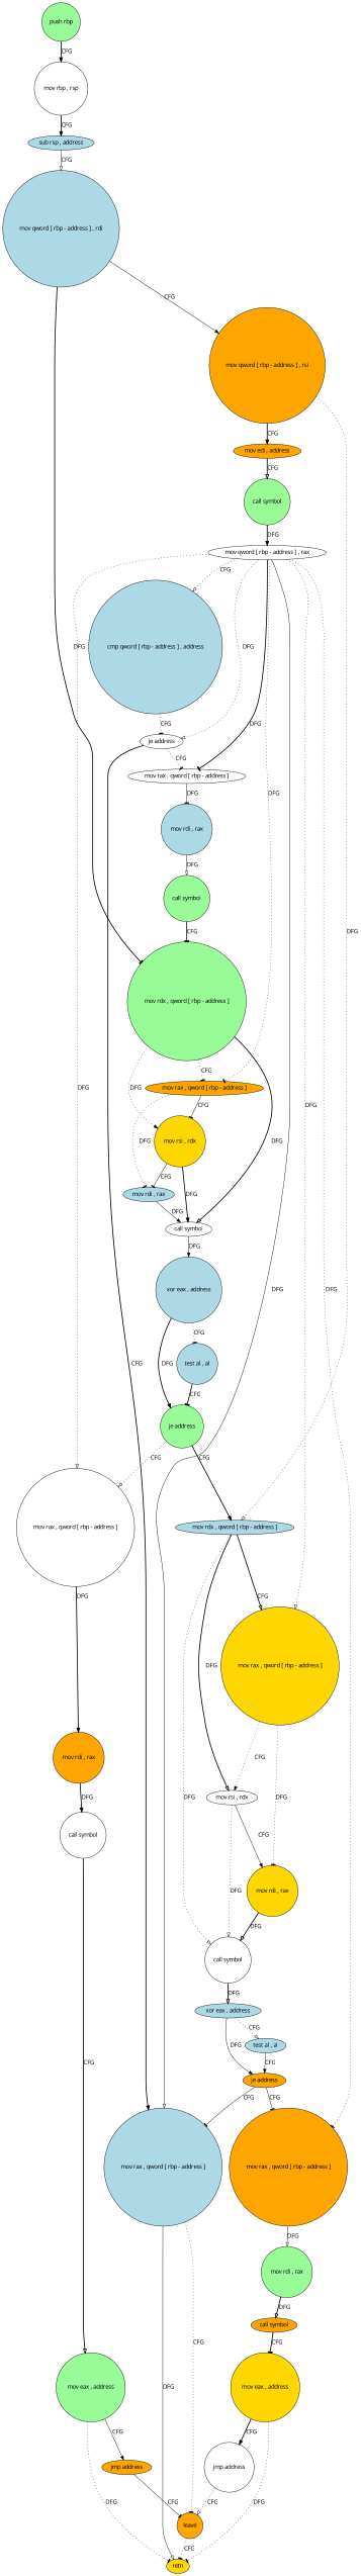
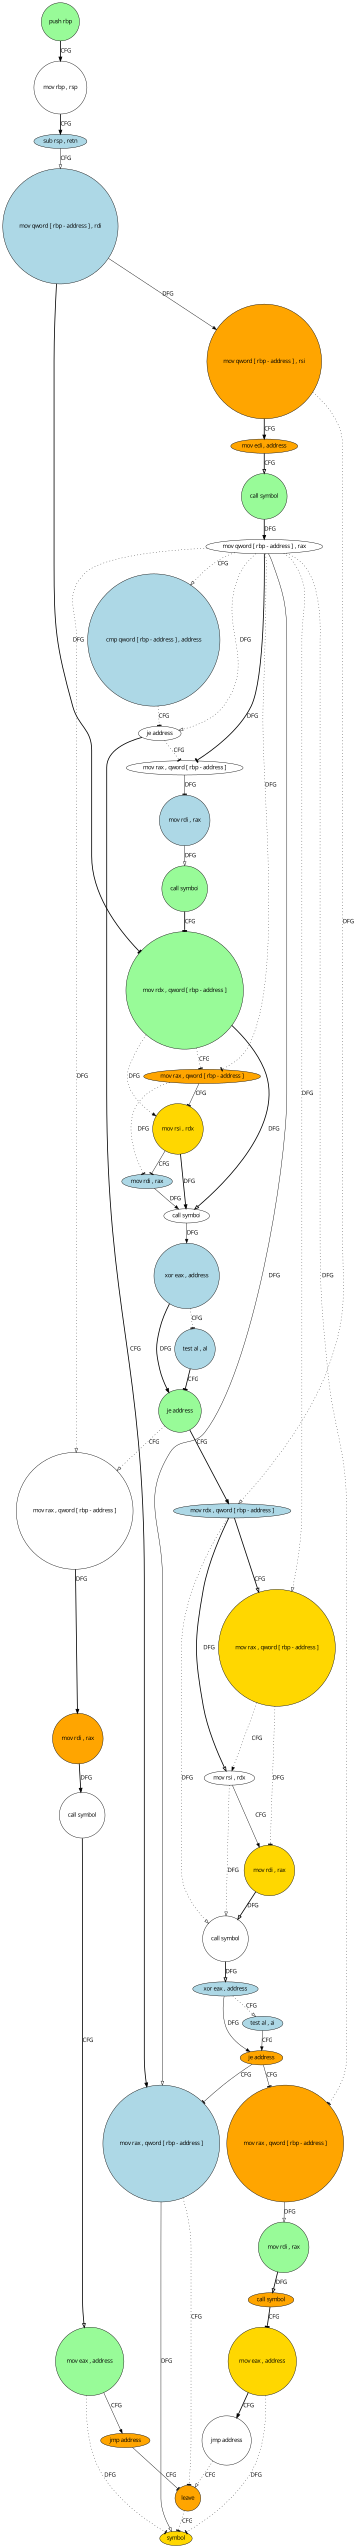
  digraph {
    fontname="Open Sans"
    node [fillcolor=lightblue fontname="Open Sans" shape=circle style=filled]
    edge [arrowhead=onormal fontname="Open Sans" style=bold]
    n1 [fillcolor=palegreen label="push rbp"]
    n2 [fillcolor=white label="mov rbp , rsp"]
-   n3 [label="sub rsp , address" shape=ellipse]
+   n3 [label="sub rsp , retn" shape=ellipse]
    n4 [label="mov qword [ rbp - address ] , rdi"]
    n5 [fillcolor=orange label="mov qword [ rbp - address ] , rsi"]
    n6 [fillcolor=palegreen label="mov rdx , qword [ rbp - address ]"]
    n7 [fillcolor=orange label="mov edi , address" shape=ellipse]
    n8 [label="mov rdx , qword [ rbp - address ]" shape=ellipse]
    n9 [fillcolor=orange label="mov rax , qword [ rbp - address ]" shape=ellipse]
    n10 [fillcolor=gold label="mov rsi , rdx"]
    n11 [fillcolor=white label="call symbol" shape=ellipse]
    n12 [fillcolor=palegreen label="call symbol"]
    n13 [fillcolor=gold label="mov rax , qword [ rbp - address ]"]
    n14 [fillcolor=white label="mov rsi , rdx" shape=ellipse]
    n15 [fillcolor=white label="call symbol"]
    n16 [fillcolor=white label="mov qword [ rbp - address ] , rax" shape=ellipse]
    n17 [label="cmp qword [ rbp - address ] , address"]
    n18 [fillcolor=white label="je address" shape=ellipse]
    n19 [label="mov rax , qword [ rbp - address ]"]
    n20 [fillcolor=white label="mov rax , qword [ rbp - address ]" shape=ellipse]
    n21 [fillcolor=white label="mov rax , qword [ rbp - address ]"]
    n22 [fillcolor=orange label="mov rax , qword [ rbp - address ]"]
    n23 [fillcolor=orange label=leave]
-   n24 [fillcolor=gold label=retn shape=ellipse]
+   n24 [fillcolor=gold label=symbol shape=ellipse]
    n25 [label="mov rdi , rax"]
    n26 [label="mov rdi , rax" shape=ellipse]
    n27 [fillcolor=orange label="mov rdi , rax"]
    n28 [fillcolor=gold label="mov rdi , rax"]
    n29 [fillcolor=palegreen label="mov rdi , rax"]
    n30 [fillcolor=palegreen label="call symbol"]
    n31 [label="xor eax , address"]
    n32 [label="test al , al"]
    n33 [fillcolor=palegreen label="je address"]
    n34 [label="xor eax , address" shape=ellipse]
    n35 [fillcolor=white label="call symbol"]
    n36 [label="test al , al" shape=ellipse]
    n37 [fillcolor=orange label="je address" shape=ellipse]
    n38 [fillcolor=orange label="call symbol" shape=ellipse]
    n39 [fillcolor=palegreen label="mov eax , address"]
    n40 [fillcolor=orange label="jmp address" shape=ellipse]
    n41 [fillcolor=gold label="mov eax , address"]
    n42 [fillcolor=white label="jmp address"]
    n1 -> n2 [arrowhead=normal label=CFG]
    n2 -> n3 [arrowhead=normal label=CFG]
    n3 -> n4 [label=CFG style=solid]
-   n4 -> n5 [arrowhead=normal label=CFG style=solid]
+   n4 -> n5 [arrowhead=normal label=DFG style=solid]
    n4 -> n6 [arrowhead=tee label=DFG]
    n5 -> n7 [arrowhead=normal label=CFG]
    n5 -> n8 [label=DFG style=dotted]
    n6 -> n9 [arrowhead=tee label=CFG style=dotted]
    n6 -> n10 [arrowhead=normal label=DFG style=dotted]
    n6 -> n11 [label=DFG]
    n7 -> n12 [label=CFG]
    n8 -> n13 [label=CFG]
    n8 -> n14 [label=DFG]
    n8 -> n15 [label=DFG style=dotted]
    n9 -> n10 [arrowhead=tee label=CFG style=solid]
    n9 -> n26 [arrowhead=tee label=DFG style=dotted]
    n10 -> n11 [arrowhead=normal label=DFG]
    n10 -> n26 [arrowhead=tee label=CFG style=solid]
    n11 -> n31 [arrowhead=normal label=DFG style=solid]
    n12 -> n16 [arrowhead=normal label=DFG]
    n13 -> n14 [arrowhead=normal label=CFG style=dotted]
    n13 -> n28 [arrowhead=tee label=DFG style=dotted]
    n14 -> n15 [label=DFG style=dotted]
    n14 -> n28 [arrowhead=normal label=CFG style=solid]
    n15 -> n34 [label=DFG]
    n16 -> n9 [arrowhead=tee label=DFG style=dotted]
    n16 -> n13 [label=DFG style=dotted]
    n16 -> n17 [label=CFG style=dotted]
    n16 -> n18 [label=DFG style=dotted]
    n16 -> n19 [label=DFG style=solid]
    n16 -> n20 [arrowhead=tee label=DFG]
    n16 -> n21 [label=DFG style=dotted]
    n16 -> n22 [arrowhead=tee label=DFG style=dotted]
    n17 -> n18 [arrowhead=tee label=CFG style=dotted]
    n18 -> n19 [arrowhead=normal label=CFG]
    n18 -> n20 [arrowhead=tee label=CFG style=dotted]
    n19 -> n23 [arrowhead=tee label=CFG style=dotted]
    n19 -> n24 [label=DFG style=solid]
    n20 -> n25 [arrowhead=tee label=DFG style=solid]
    n21 -> n27 [arrowhead=normal label=DFG]
    n22 -> n29 [label=DFG style=solid]
    n23 -> n24 [arrowhead=tee label=CFG style=dotted]
    n25 -> n30 [label=DFG style=solid]
    n26 -> n11 [arrowhead=normal label=DFG style=solid]
    n27 -> n35 [arrowhead=normal label=DFG]
    n28 -> n15 [label=DFG]
    n29 -> n38 [label=DFG]
    n30 -> n6 [arrowhead=tee label=CFG]
    n31 -> n32 [arrowhead=tee label=CFG style=dotted]
    n31 -> n33 [arrowhead=normal label=DFG]
    n32 -> n33 [arrowhead=tee label=CFG]
    n33 -> n8 [arrowhead=normal label=CFG]
    n33 -> n21 [label=CFG style=dotted]
    n34 -> n36 [label=CFG style=dotted]
    n34 -> n37 [arrowhead=normal label=DFG style=solid]
    n35 -> n39 [label=CFG]
    n36 -> n37 [arrowhead=normal label=CFG style=solid]
    n37 -> n19 [arrowhead=tee label=CFG style=solid]
    n37 -> n22 [arrowhead=tee label=CFG style=solid]
    n38 -> n41 [arrowhead=tee label=CFG]
    n39 -> n24 [arrowhead=tee label=DFG style=dotted]
    n39 -> n40 [arrowhead=normal label=CFG style=solid]
    n40 -> n23 [arrowhead=tee label=CFG style=solid]
    n41 -> n24 [arrowhead=tee label=DFG style=dotted]
    n41 -> n42 [arrowhead=normal label=CFG]
    n42 -> n23 [label=CFG style=dotted]
  }
